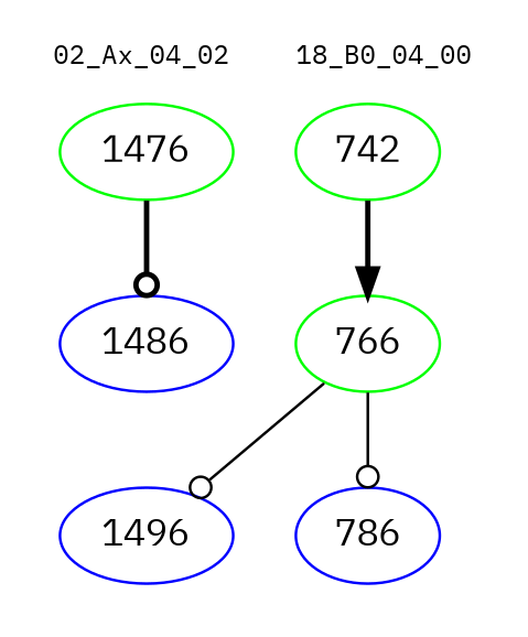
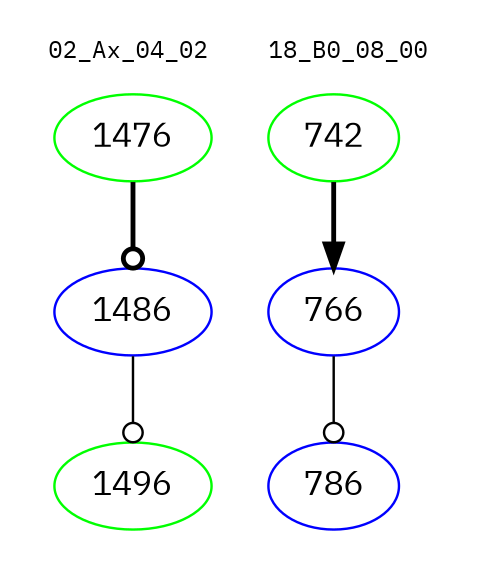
  digraph {
    fontname="IBM Plex Mono"
    node [color=blue fontname="IBM Plex Mono"]
    edge [arrowhead=odot color=black fontname="IBM Plex Mono" style=bold]
    n1 [color=green label=1476]
    n2 [label=1486]
-   n3 [label=1496]
+   n3 [color=green label=1496]
    n4 [color=green label=742]
-   n5 [color=green label=766]
+   n5 [label=766]
    n6 [label=786]
    subgraph cluster_1 {
      color=white
      fontsize=10
      label="02_Ax_04_02"
      n1
      n2
      n3
    }
    subgraph cluster_2 {
      color=white
      fontsize=10
-     label="18_B0_04_00"
+     label="18_B0_08_00"
      n4
      n5
      n6
    }
    n1 -> n2
-   n5 -> n3 [style=solid]
+   n2 -> n3 [style=solid]
    n4 -> n5 [arrowhead=normal]
    n5 -> n6 [style=solid]
  }
